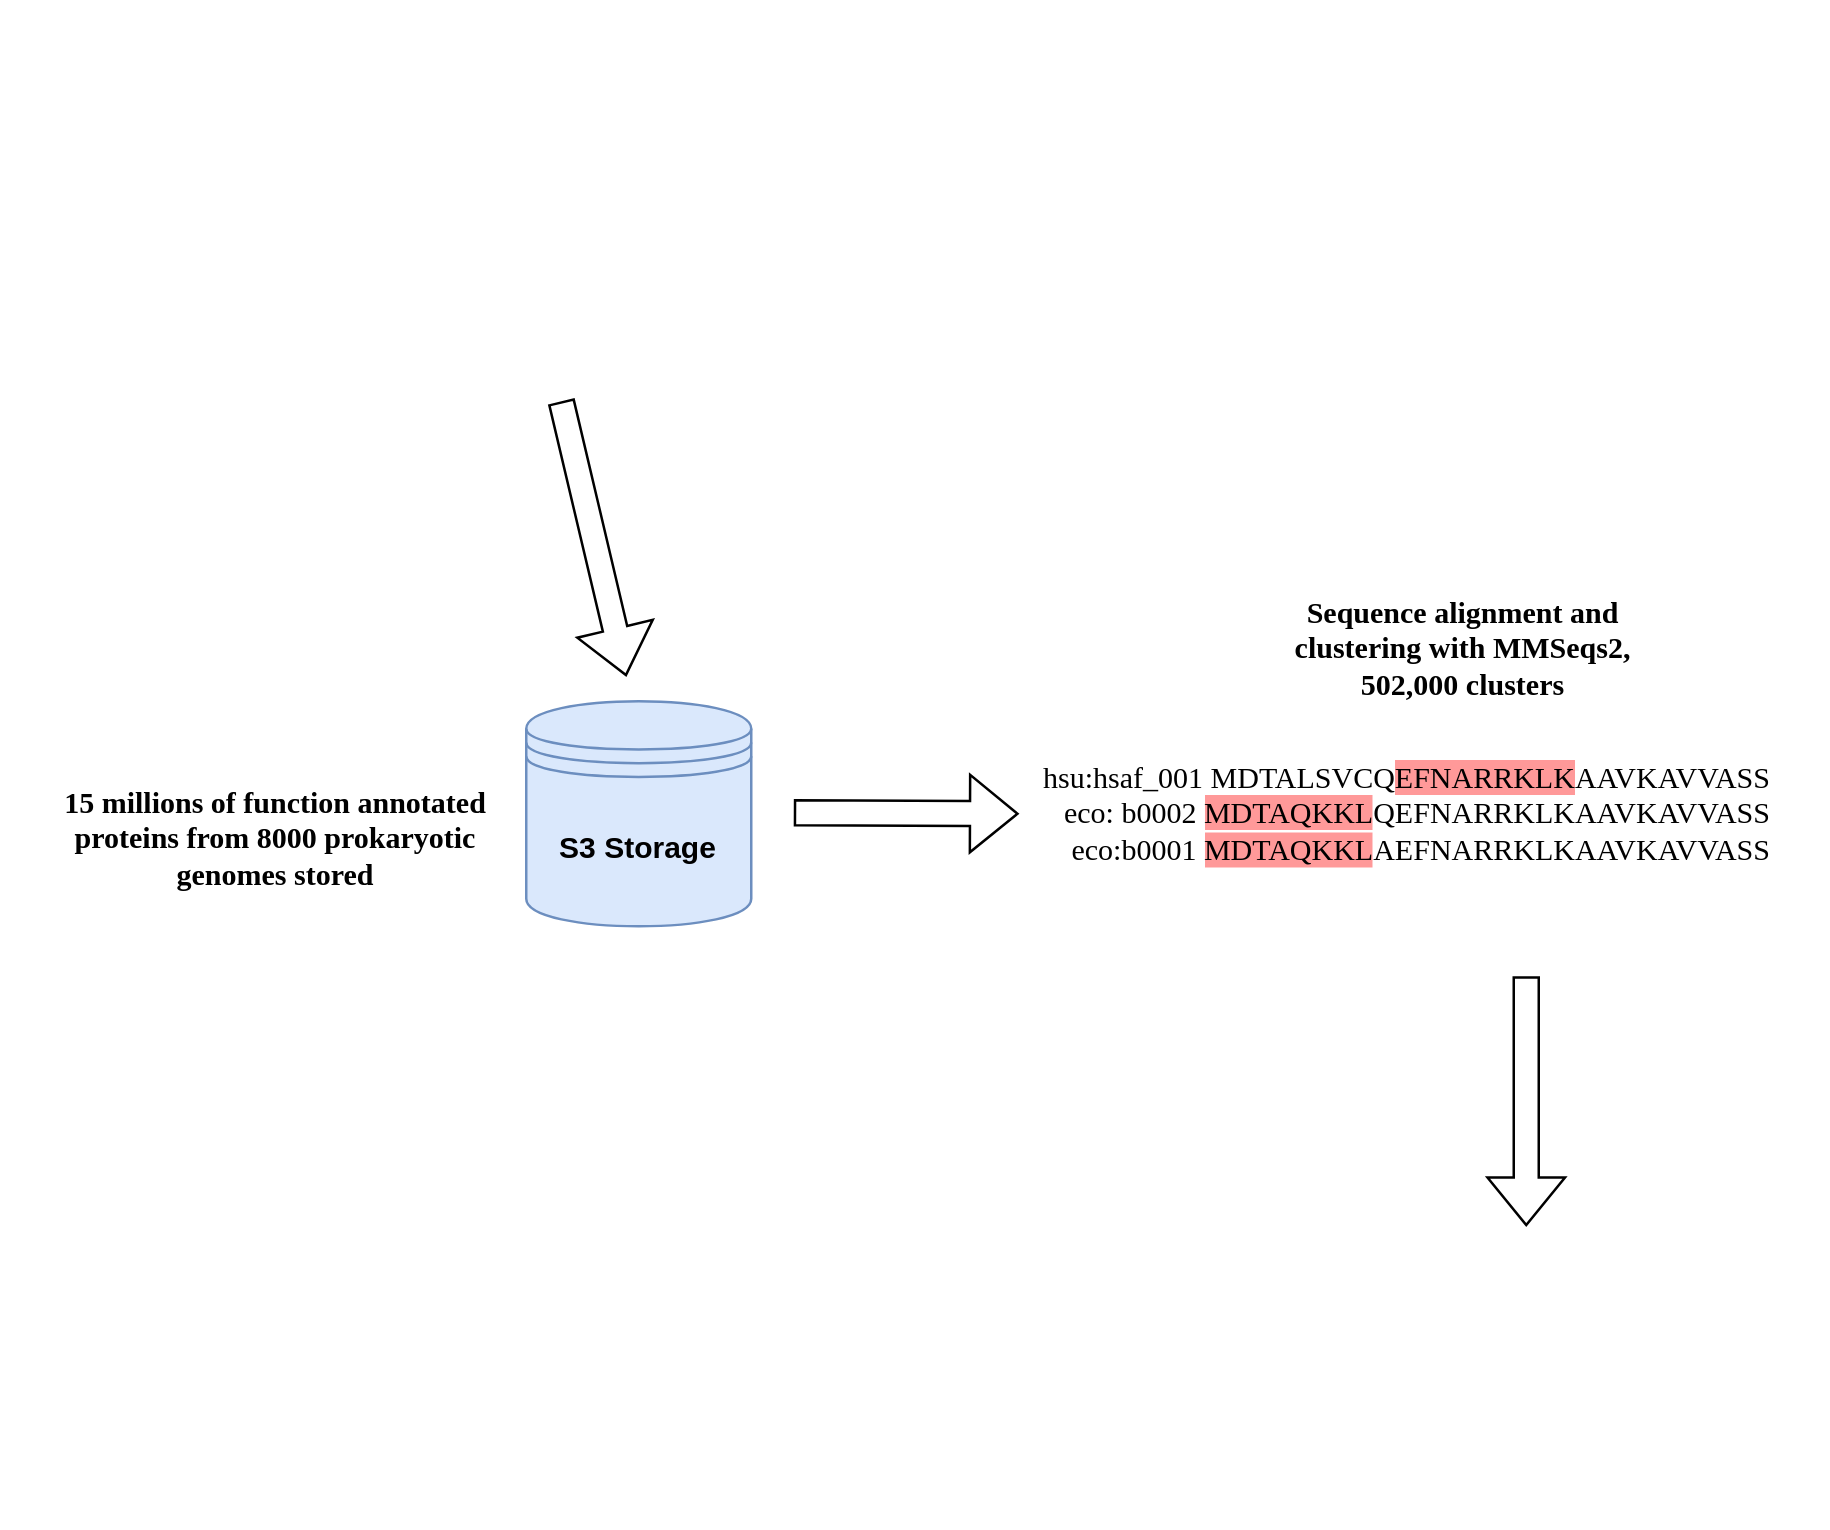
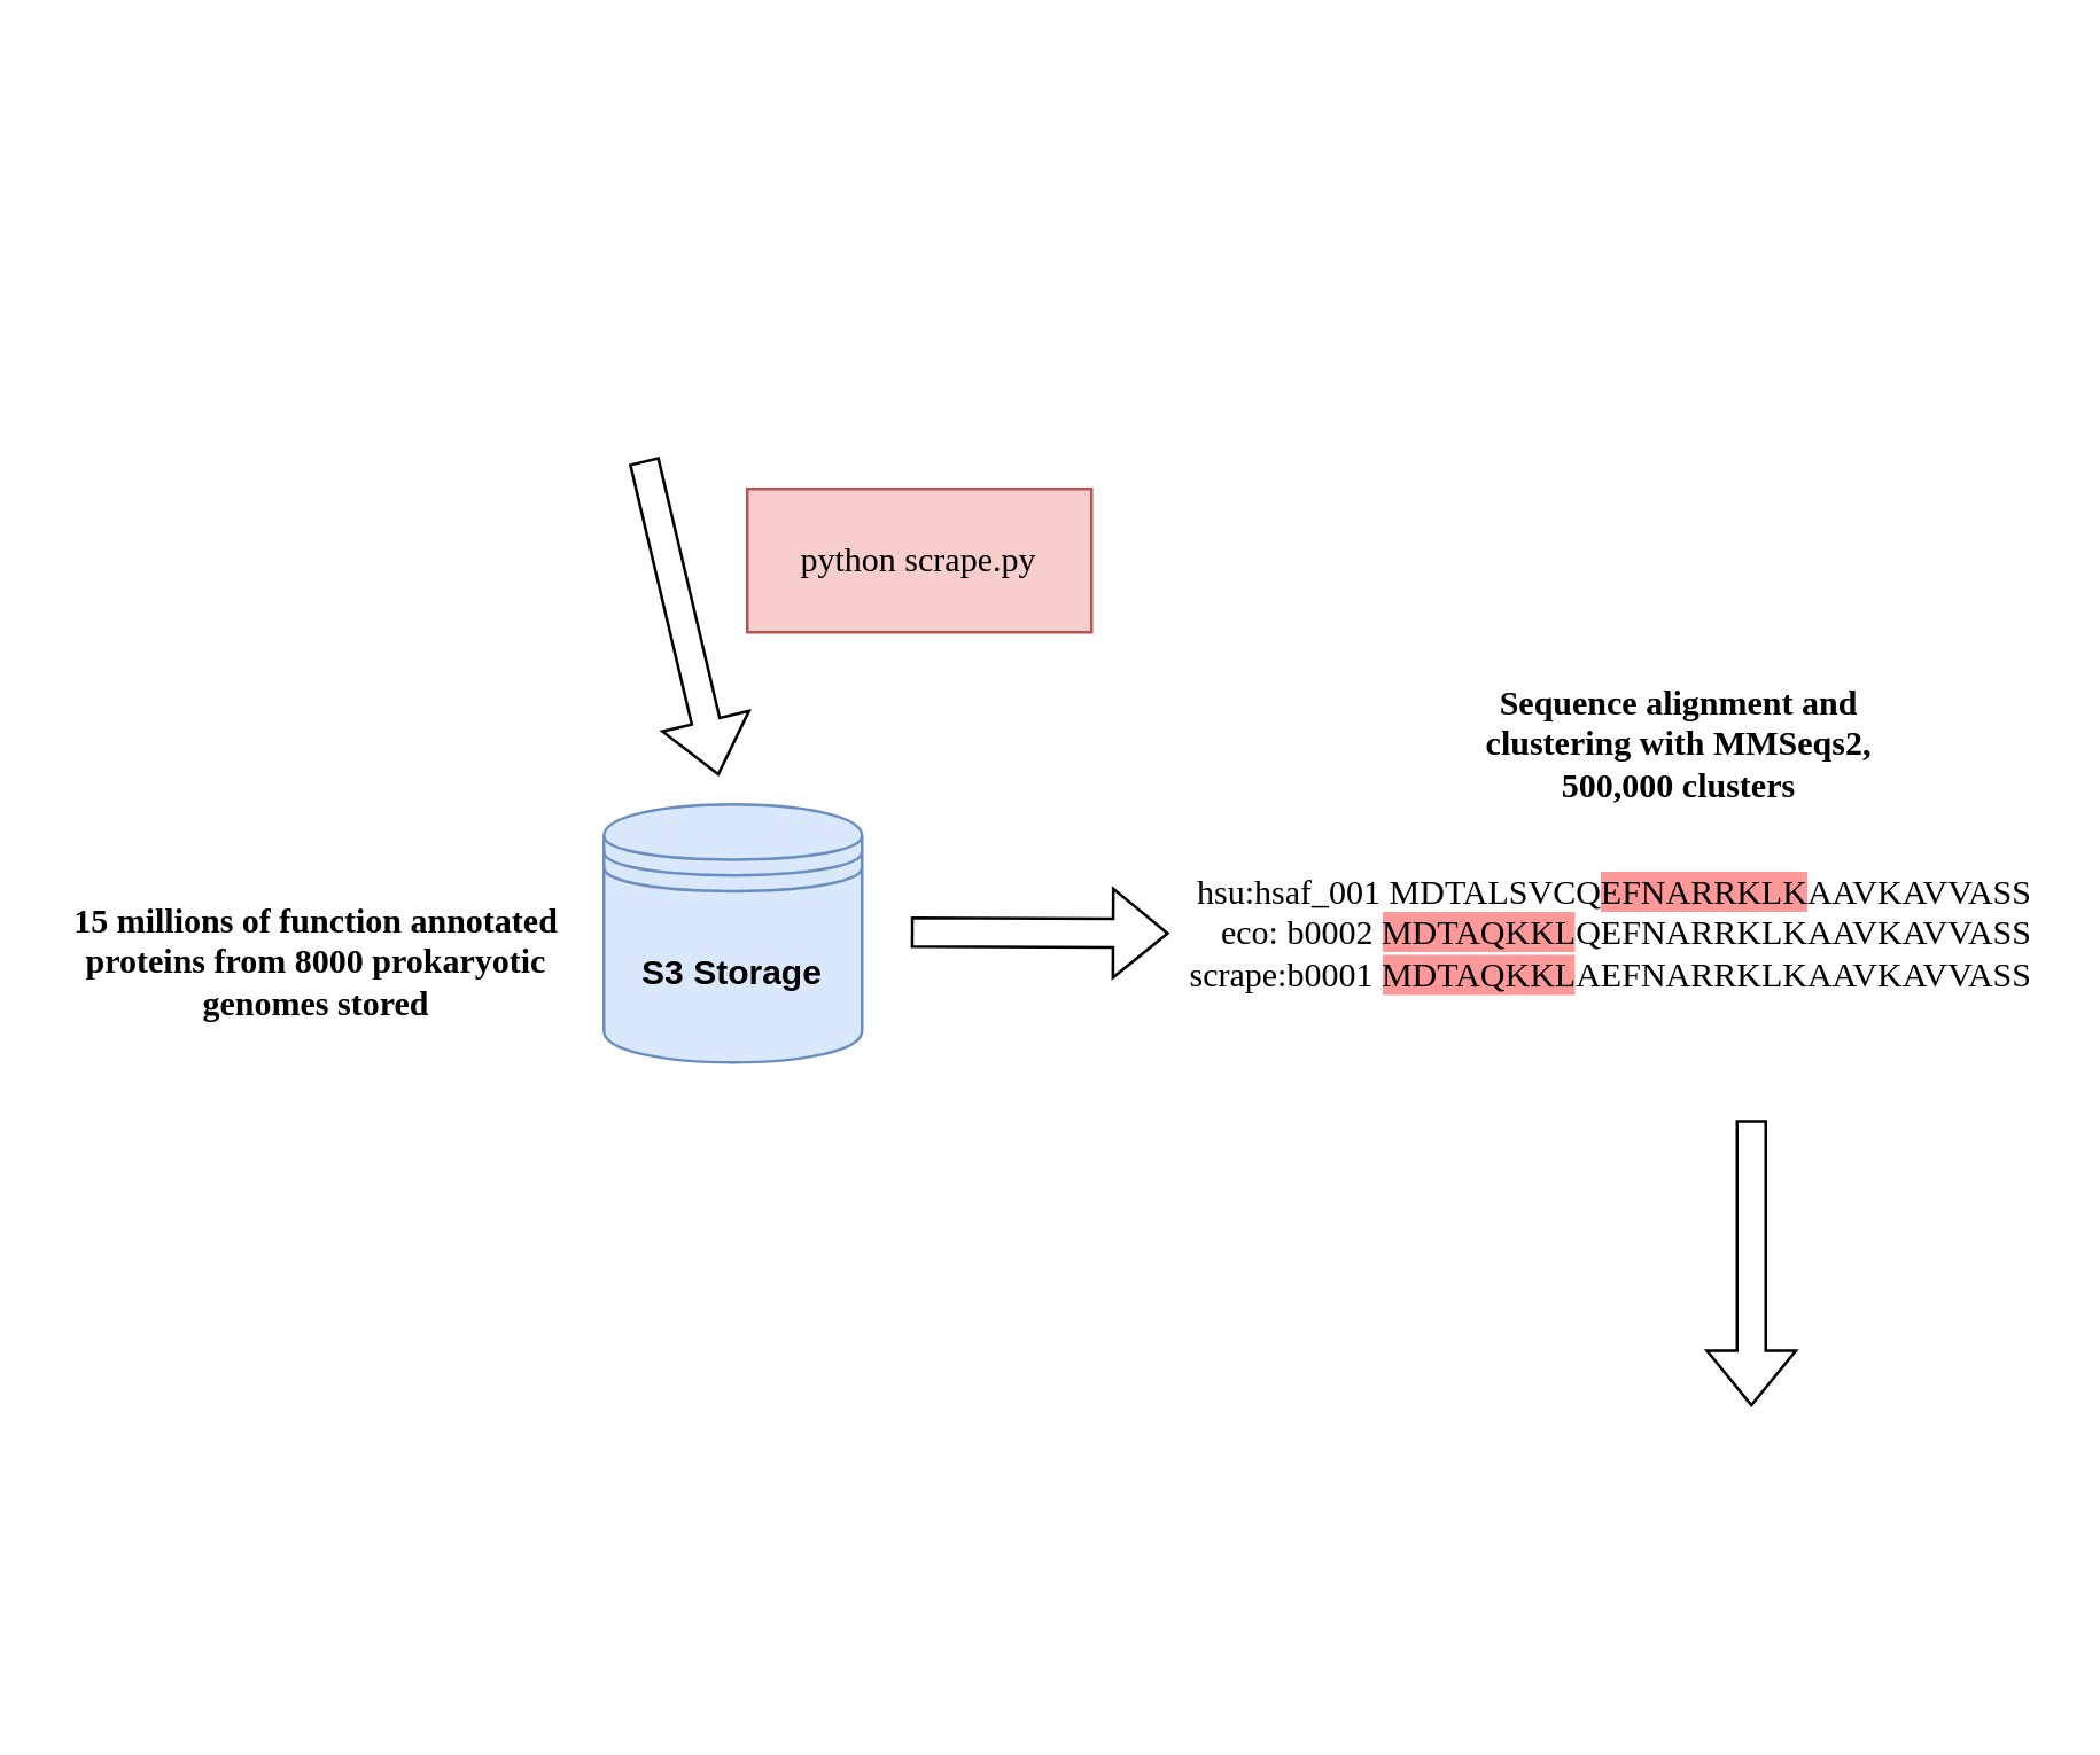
  <mxCell id="0" />
  <mxCell id="1" parent="0" />
  <mxCell id="2" value="" style="shape=image;verticalLabelPosition=bottom;labelBackgroundColor=default;verticalAlign=top;aspect=fixed;imageAspect=0;image=https://upload.wikimedia.org/wikipedia/en/8/80/KEGG_database_logo.gif;" parent="1" vertex="1"><mxGeometry x="110" y="20" width="195.05" height="140" as="geometry" /></mxCell>
  <mxCell id="3" value="" style="shape=flexArrow;endArrow=classic;html=1;rounded=0;" parent="1" edge="1"><mxGeometry width="50" height="50" relative="1" as="geometry"><mxPoint x="224" y="160" as="sourcePoint" /><mxPoint x="250" y="270" as="targetPoint" /></mxGeometry></mxCell>
+ <mxCell id="4" value="&lt;font data-font-src=&quot;https://fonts.googleapis.com/css?family=Workbench&quot; face=&quot;Workbench&quot;&gt;python scrape.py&lt;br&gt;&lt;/font&gt;" style="text;html=1;strokeColor=#b85450;fillColor=#f8cecc;align=center;verticalAlign=middle;whiteSpace=wrap;rounded=0;" parent="1" vertex="1"><mxGeometry x="260" y="170" width="120" height="50" as="geometry" /></mxCell>
  <mxCell id="5" value="&lt;b&gt;S3 Storage&lt;/b&gt;" style="shape=datastore;whiteSpace=wrap;html=1;fillColor=#dae8fc;strokeColor=#6c8ebf;" vertex="1" parent="1"><mxGeometry x="210" y="280" width="90" height="90" as="geometry" /></mxCell>
  <mxCell id="6" value="&lt;b&gt;15 millions of function annotated proteins from 8000 prokaryotic genomes stored&lt;/b&gt;" style="text;html=1;strokeColor=none;fillColor=none;align=center;verticalAlign=middle;whiteSpace=wrap;rounded=0;fontFamily=Inria Sans;fontSource=https%3A%2F%2Ffonts.googleapis.com%2Fcss%3Ffamily%3DInria%2BSans;" vertex="1" parent="1"><mxGeometry x="20" y="320" width="180" height="30" as="geometry" /></mxCell>
  <mxCell id="7" value="" style="shape=flexArrow;endArrow=classic;html=1;rounded=0;" edge="1" parent="1"><mxGeometry width="50" height="50" relative="1" as="geometry"><mxPoint x="317" y="324.63" as="sourcePoint" /><mxPoint x="407" y="325" as="targetPoint" /></mxGeometry></mxCell>
- <mxCell id="8" value="&lt;div align=&quot;right&quot;&gt;&lt;font face=&quot;Inria Sans&quot; data-font-src=&quot;https://fonts.googleapis.com/css?family=Inria+Sans&quot;&gt;hsu:hsaf_001 MDTALSVCQ&lt;span style=&quot;background-color: rgb(255, 153, 153);&quot;&gt;EFNARRKLK&lt;/span&gt;AAVKAVVASS&lt;/font&gt;&lt;/div&gt;&lt;div align=&quot;right&quot;&gt;&lt;font face=&quot;Inria Sans&quot; data-font-src=&quot;https://fonts.googleapis.com/css?family=Inria+Sans&quot;&gt;eco&lt;/font&gt;&lt;font face=&quot;Inria Sans&quot;&gt;: b0002 &lt;/font&gt;&lt;font face=&quot;Inria Sans&quot; data-font-src=&quot;https://fonts.googleapis.com/css?family=Inria+Sans&quot;&gt;&lt;span style=&quot;background-color: rgb(255, 153, 153);&quot;&gt;MDTAQKKL&lt;/span&gt;QEFNARRKLKAAVKAVVASS&lt;/font&gt;&lt;/div&gt;&lt;div align=&quot;right&quot;&gt;&lt;font face=&quot;Inria Sans&quot; data-font-src=&quot;https://fonts.googleapis.com/css?family=Inria+Sans&quot;&gt;eco:b0001 &lt;span style=&quot;background-color: rgb(255, 153, 153);&quot;&gt;MDTAQKKL&lt;/span&gt;AEFNARRKLKAAVKAVVASS&lt;/font&gt;&lt;/div&gt;" style="text;html=1;strokeColor=none;fillColor=none;align=right;verticalAlign=middle;whiteSpace=wrap;rounded=0;" vertex="1" parent="1"><mxGeometry x="360" y="270" width="350" height="110" as="geometry" /></mxCell>
- <mxCell id="9" value="&lt;font data-font-src=&quot;https://fonts.googleapis.com/css?family=Inria+Sans&quot; face=&quot;Inria Sans&quot;&gt;&lt;b&gt;Sequence alignment and clustering with MMSeqs2, 502,000 clusters&lt;br&gt;&lt;/b&gt;&lt;/font&gt;" style="text;html=1;strokeColor=none;fillColor=none;align=center;verticalAlign=middle;whiteSpace=wrap;rounded=0;" vertex="1" parent="1"><mxGeometry x="510" y="244" width="150" height="30" as="geometry" /></mxCell>
+ <mxCell id="8" value="&lt;div align=&quot;right&quot;&gt;&lt;font face=&quot;Inria Sans&quot; data-font-src=&quot;https://fonts.googleapis.com/css?family=Inria+Sans&quot;&gt;hsu:hsaf_001 MDTALSVCQ&lt;span style=&quot;background-color: rgb(255, 153, 153);&quot;&gt;EFNARRKLK&lt;/span&gt;AAVKAVVASS&lt;/font&gt;&lt;/div&gt;&lt;div align=&quot;right&quot;&gt;&lt;font face=&quot;Inria Sans&quot; data-font-src=&quot;https://fonts.googleapis.com/css?family=Inria+Sans&quot;&gt;eco&lt;/font&gt;&lt;font face=&quot;Inria Sans&quot;&gt;: b0002 &lt;/font&gt;&lt;font face=&quot;Inria Sans&quot; data-font-src=&quot;https://fonts.googleapis.com/css?family=Inria+Sans&quot;&gt;&lt;span style=&quot;background-color: rgb(255, 153, 153);&quot;&gt;MDTAQKKL&lt;/span&gt;QEFNARRKLKAAVKAVVASS&lt;/font&gt;&lt;/div&gt;&lt;div align=&quot;right&quot;&gt;&lt;font face=&quot;Inria Sans&quot; data-font-src=&quot;https://fonts.googleapis.com/css?family=Inria+Sans&quot;&gt;scrape:b0001 &lt;span style=&quot;background-color: rgb(255, 153, 153);&quot;&gt;MDTAQKKL&lt;/span&gt;AEFNARRKLKAAVKAVVASS&lt;/font&gt;&lt;/div&gt;" style="text;html=1;strokeColor=none;fillColor=none;align=right;verticalAlign=middle;whiteSpace=wrap;rounded=0;" vertex="1" parent="1"><mxGeometry x="360" y="270" width="350" height="110" as="geometry" /></mxCell>
+ <mxCell id="9" value="&lt;font data-font-src=&quot;https://fonts.googleapis.com/css?family=Inria+Sans&quot; face=&quot;Inria Sans&quot;&gt;&lt;b&gt;Sequence alignment and clustering with MMSeqs2, 500,000 clusters&lt;br&gt;&lt;/b&gt;&lt;/font&gt;" style="text;html=1;strokeColor=none;fillColor=none;align=center;verticalAlign=middle;whiteSpace=wrap;rounded=0;" vertex="1" parent="1"><mxGeometry x="510" y="244" width="150" height="30" as="geometry" /></mxCell>
  <mxCell id="10" value="" style="shape=flexArrow;endArrow=classic;html=1;rounded=0;" edge="1" parent="1"><mxGeometry width="50" height="50" relative="1" as="geometry"><mxPoint x="610" y="390" as="sourcePoint" /><mxPoint x="610" y="490" as="targetPoint" /></mxGeometry></mxCell>
  <mxCell id="11" value="" style="shape=image;verticalLabelPosition=bottom;labelBackgroundColor=default;verticalAlign=top;aspect=fixed;imageAspect=0;image=https://www.renater.fr/wp-content/uploads/2022/01/grid5000.png;" vertex="1" parent="1"><mxGeometry x="520" y="500" width="180" height="90" as="geometry" /></mxCell>
